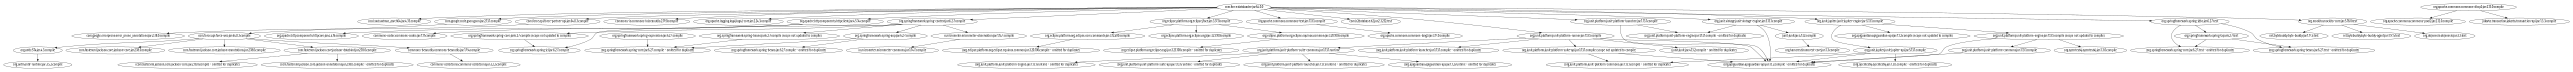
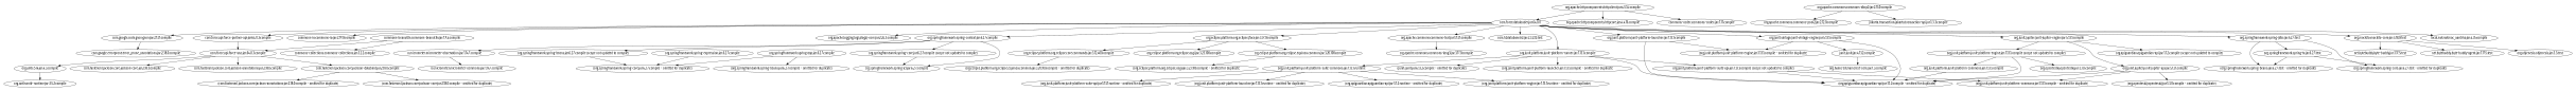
  digraph {
    fontname="Fira Sans"
    node [fontname="Fira Sans"]
    edge [fontname="Fira Sans"]
    "com.force:dataloader:jar:64.0.0"
    "local.swt:swtmac_aarch64:jar:4.35:compile"
    "com.google.code.gson:gson:jar:2.13.1:compile"
    "com.force.api:force-partner-api:jar:64.0.3:compile"
-   "commons-io:commons-io:jar:2.19.0:compile" [label="commons-io:commons-io:beanutils:2.19.0:compile"]
+   "commons-io:commons-io:jar:2.19.0:compile"
    "org.apache.logging.log4j:log4j-core:jar:2.24.3:compile"
    "org.apache.httpcomponents:httpclient:jar:4.5.14:compile"
    "org.springframework:spring-context:jar:6.2.7:compile"
    "org.eclipse.platform:org.eclipse.jface:jar:3.37.0:compile"
    "org.apache.commons:commons-text:jar:1.13.1:compile"
    "com.h2database:h2:jar:2.3.232:test"
    "org.junit.jupiter:junit-jupiter-engine:jar:5.13.1:compile"
    "org.junit.vintage:junit-vintage-engine:jar:5.13.1:compile"
    "org.junit.platform:junit-platform-launcher:jar:1.13.1:compile"
    "org.junit.platform:junit-platform-runner:jar:1.13.1:compile"
    "org.springframework:spring-jdbc:jar:6.2.7:test"
    "org.mockito:mockito-core:jar:5.18.0:test"
    "com.google.errorprone:error_prone_annotations:jar:2.38.0:compile"
    "com.force.api:force-wsc:jar:64.0.3:compile"
    "org.apache.commons:commons-dbcp2:jar:2.13.0:compile"
    "org.apache.commons:commons-pool2:jar:2.12.0:compile"
    "jakarta.transaction:jakarta.transaction-api:jar:1.3.3:compile"
    "org.apache.httpcomponents:httpcore:jar:4.4.16:compile"
    "commons-codec:commons-codec:jar:1.11:compile"
    "org.springframework:spring-aop:jar:6.2.7:compile"
    "org.springframework:spring-beans:jar:6.2.7:compile (scope not updated to compile)"
    "org.springframework:spring-core:jar:6.2.7:compile (scope not updated to compile)"
    "io.micrometer:micrometer-observation:jar:1.14.7:compile"
    "org.springframework:spring-jcl:jar:6.2.7:compile"
    "org.eclipse.platform:org.eclipse.core.commands:jar:3.12.400:compile"
    "org.eclipse.platform:org.eclipse.osgi:jar:3.23.100:compile"
    "org.eclipse.platform:org.eclipse.equinox.common:jar:3.20.100:compile"
    "org.apache.commons:commons-lang3:jar:3.17.0:compile"
    "org.junit.platform:junit-platform-engine:jar:1.13.1:compile (scope not updated to compile)"
    "org.junit.jupiter:junit-jupiter-api:jar:5.13.1:compile"
    "org.apiguardian:apiguardian-api:jar:1.1.2:compile (scope not updated to compile)"
    "(org.apiguardian:apiguardian-api:jar:1.1.2:compile - omitted for duplicate)"
    "(org.junit.platform:junit-platform-engine:jar:1.13.1:compile - omitted for duplicate)"
    "junit:junit:jar:4.13.2:compile"
    "(junit:junit:jar:4.13.2:compile - omitted for duplicate)"
    "(org.junit.platform:junit-platform-launcher:jar:1.13.1:compile - omitted for duplicate)"
    "org.junit.platform:junit-platform-suite-api:jar:1.13.1:compile (scope not updated to compile)"
    "org.junit.platform:junit-platform-suite-commons:jar:1.13.1:runtime"
    "(org.springframework:spring-beans:jar:6.2.7:test - omitted for duplicate)"
    "(org.springframework:spring-core:jar:6.2.7:test - omitted for duplicate)"
    "org.springframework:spring-tx:jar:6.2.7:test"
    "net.bytebuddy:byte-buddy:jar:1.17.5:test"
    "net.bytebuddy:byte-buddy-agent:jar:1.17.5:test"
    "org.objenesis:objenesis:jar:3.3:test"
    "org.antlr:ST4:jar:4.3:compile"
    "com.fasterxml.jackson.core:jackson-core:jar:2.18.0:compile"
    "com.fasterxml.jackson.core:jackson-annotations:jar:2.18.0:compile"
    "com.fasterxml.jackson.core:jackson-databind:jar:2.18.0:compile"
    "commons-beanutils:commons-beanutils:jar:1.9.4:compile"
    "(org.springframework:spring-beans:jar:6.2.7:compile - omitted for duplicate)"
    "(org.springframework:spring-core:jar:6.2.7:compile - omitted for duplicate)"
    "org.springframework:spring-expression:jar:6.2.7:compile"
    "io.micrometer:micrometer-commons:jar:1.14.7:compile"
    "(org.eclipse.platform:org.eclipse.equinox.common:jar:3.20.100:compile - omitted for duplicate)"
    "(org.eclipse.platform:org.eclipse.osgi:jar:3.23.100:compile - omitted for duplicate)"
    "org.opentest4j:opentest4j:jar:1.3.0:compile"
    "org.junit.platform:junit-platform-commons:jar:1.13.1:compile"
    "(org.opentest4j:opentest4j:jar:1.3.0:compile - omitted for duplicate)"
    "(org.junit.platform:junit-platform-commons:jar:1.13.1:compile - omitted for duplicate)"
    "org.hamcrest:hamcrest-core:jar:1.3:compile"
    "(org.junit.platform:junit-platform-launcher:jar:1.13.1:runtime - omitted for duplicate)"
    "(org.apiguardian:apiguardian-api:jar:1.1.2:runtime - omitted for duplicate)"
    "(org.junit.platform:junit-platform-engine:jar:1.13.1:runtime - omitted for duplicate)"
    "(org.junit.platform:junit-platform-suite-api:jar:1.13.1:runtime - omitted for duplicate)"
    "org.antlr:antlr-runtime:jar:3.5.2:compile"
    "(com.fasterxml.jackson.core:jackson-annotations:jar:2.18.0:compile - omitted for duplicate)"
    "(com.fasterxml.jackson.core:jackson-core:jar:2.18.0:compile - omitted for duplicate)"
    "commons-collections:commons-collections:jar:3.2.2:compile"
    "com.force:dataloader:jar:64.0.0" -> "local.swt:swtmac_aarch64:jar:4.35:compile"
    "com.force:dataloader:jar:64.0.0" -> "com.google.code.gson:gson:jar:2.13.1:compile"
    "com.force:dataloader:jar:64.0.0" -> "com.force.api:force-partner-api:jar:64.0.3:compile"
    "com.force:dataloader:jar:64.0.0" -> "commons-io:commons-io:jar:2.19.0:compile"
    "com.force:dataloader:jar:64.0.0" -> "org.apache.logging.log4j:log4j-core:jar:2.24.3:compile"
-   "com.force:dataloader:jar:64.0.0" -> "org.apache.httpcomponents:httpclient:jar:4.5.14:compile"
+   "org.apache.httpcomponents:httpclient:jar:4.5.14:compile" -> "com.force:dataloader:jar:64.0.0"
    "com.force:dataloader:jar:64.0.0" -> "org.springframework:spring-context:jar:6.2.7:compile"
    "com.force:dataloader:jar:64.0.0" -> "org.eclipse.platform:org.eclipse.jface:jar:3.37.0:compile"
    "com.force:dataloader:jar:64.0.0" -> "org.apache.commons:commons-text:jar:1.13.1:compile"
    "com.force:dataloader:jar:64.0.0" -> "com.h2database:h2:jar:2.3.232:test"
    "com.force:dataloader:jar:64.0.0" -> "org.junit.jupiter:junit-jupiter-engine:jar:5.13.1:compile"
    "com.force:dataloader:jar:64.0.0" -> "org.junit.vintage:junit-vintage-engine:jar:5.13.1:compile"
    "com.force:dataloader:jar:64.0.0" -> "org.junit.platform:junit-platform-launcher:jar:1.13.1:compile"
    "com.force:dataloader:jar:64.0.0" -> "org.junit.platform:junit-platform-runner:jar:1.13.1:compile"
    "com.force:dataloader:jar:64.0.0" -> "org.springframework:spring-jdbc:jar:6.2.7:test"
    "com.force:dataloader:jar:64.0.0" -> "org.mockito:mockito-core:jar:5.18.0:test"
    "com.google.code.gson:gson:jar:2.13.1:compile" -> "com.google.errorprone:error_prone_annotations:jar:2.38.0:compile"
    "com.force.api:force-partner-api:jar:64.0.3:compile" -> "com.force.api:force-wsc:jar:64.0.3:compile"
    "org.apache.httpcomponents:httpclient:jar:4.5.14:compile" -> "org.apache.httpcomponents:httpcore:jar:4.4.16:compile"
    "org.apache.httpcomponents:httpclient:jar:4.5.14:compile" -> "commons-codec:commons-codec:jar:1.11:compile"
-   "org.springframework:spring-context:jar:6.2.7:compile" -> "org.springframework:spring-aop:jar:6.2.7:compile"
    "org.springframework:spring-context:jar:6.2.7:compile" -> "org.springframework:spring-beans:jar:6.2.7:compile (scope not updated to compile)"
    "org.springframework:spring-context:jar:6.2.7:compile" -> "org.springframework:spring-core:jar:6.2.7:compile (scope not updated to compile)"
    "org.springframework:spring-context:jar:6.2.7:compile" -> "io.micrometer:micrometer-observation:jar:1.14.7:compile"
    "org.springframework:spring-context:jar:6.2.7:compile" -> "org.springframework:spring-jcl:jar:6.2.7:compile"
    "org.eclipse.platform:org.eclipse.jface:jar:3.37.0:compile" -> "org.eclipse.platform:org.eclipse.core.commands:jar:3.12.400:compile"
    "org.eclipse.platform:org.eclipse.jface:jar:3.37.0:compile" -> "org.eclipse.platform:org.eclipse.osgi:jar:3.23.100:compile"
    "org.eclipse.platform:org.eclipse.jface:jar:3.37.0:compile" -> "org.eclipse.platform:org.eclipse.equinox.common:jar:3.20.100:compile"
    "org.apache.commons:commons-text:jar:1.13.1:compile" -> "org.apache.commons:commons-lang3:jar:3.17.0:compile"
    "org.junit.jupiter:junit-jupiter-engine:jar:5.13.1:compile" -> "org.junit.platform:junit-platform-engine:jar:1.13.1:compile (scope not updated to compile)"
    "org.junit.jupiter:junit-jupiter-engine:jar:5.13.1:compile" -> "org.junit.jupiter:junit-jupiter-api:jar:5.13.1:compile"
    "org.junit.jupiter:junit-jupiter-engine:jar:5.13.1:compile" -> "org.apiguardian:apiguardian-api:jar:1.1.2:compile (scope not updated to compile)"
    "org.junit.vintage:junit-vintage-engine:jar:5.13.1:compile" -> "(org.apiguardian:apiguardian-api:jar:1.1.2:compile - omitted for duplicate)"
    "org.junit.vintage:junit-vintage-engine:jar:5.13.1:compile" -> "(org.junit.platform:junit-platform-engine:jar:1.13.1:compile - omitted for duplicate)"
    "org.junit.vintage:junit-vintage-engine:jar:5.13.1:compile" -> "junit:junit:jar:4.13.2:compile"
    "org.junit.platform:junit-platform-launcher:jar:1.13.1:compile" -> "(org.apiguardian:apiguardian-api:jar:1.1.2:compile - omitted for duplicate)"
    "org.junit.platform:junit-platform-launcher:jar:1.13.1:compile" -> "(org.junit.platform:junit-platform-engine:jar:1.13.1:compile - omitted for duplicate)"
    "org.junit.platform:junit-platform-runner:jar:1.13.1:compile" -> "(org.apiguardian:apiguardian-api:jar:1.1.2:compile - omitted for duplicate)"
    "org.junit.platform:junit-platform-runner:jar:1.13.1:compile" -> "(junit:junit:jar:4.13.2:compile - omitted for duplicate)"
    "org.junit.platform:junit-platform-runner:jar:1.13.1:compile" -> "(org.junit.platform:junit-platform-launcher:jar:1.13.1:compile - omitted for duplicate)"
    "org.junit.platform:junit-platform-runner:jar:1.13.1:compile" -> "org.junit.platform:junit-platform-suite-api:jar:1.13.1:compile (scope not updated to compile)"
    "org.junit.platform:junit-platform-runner:jar:1.13.1:compile" -> "org.junit.platform:junit-platform-suite-commons:jar:1.13.1:runtime"
    "org.springframework:spring-jdbc:jar:6.2.7:test" -> "(org.springframework:spring-beans:jar:6.2.7:test - omitted for duplicate)"
    "org.springframework:spring-jdbc:jar:6.2.7:test" -> "(org.springframework:spring-core:jar:6.2.7:test - omitted for duplicate)"
    "org.springframework:spring-jdbc:jar:6.2.7:test" -> "org.springframework:spring-tx:jar:6.2.7:test"
    "org.mockito:mockito-core:jar:5.18.0:test" -> "net.bytebuddy:byte-buddy:jar:1.17.5:test"
    "org.mockito:mockito-core:jar:5.18.0:test" -> "net.bytebuddy:byte-buddy-agent:jar:1.17.5:test"
    "org.mockito:mockito-core:jar:5.18.0:test" -> "org.objenesis:objenesis:jar:3.3:test"
    "com.force.api:force-wsc:jar:64.0.3:compile" -> "org.antlr:ST4:jar:4.3:compile"
    "com.force.api:force-wsc:jar:64.0.3:compile" -> "com.fasterxml.jackson.core:jackson-core:jar:2.18.0:compile"
    "com.force.api:force-wsc:jar:64.0.3:compile" -> "com.fasterxml.jackson.core:jackson-annotations:jar:2.18.0:compile"
    "com.force.api:force-wsc:jar:64.0.3:compile" -> "com.fasterxml.jackson.core:jackson-databind:jar:2.18.0:compile"
-   "com.force.api:force-wsc:jar:64.0.3:compile" -> "commons-beanutils:commons-beanutils:jar:1.9.4:compile"
+   "commons-beanutils:commons-beanutils:jar:1.9.4:compile" -> "com.force.api:force-wsc:jar:64.0.3:compile"
    "org.apache.commons:commons-dbcp2:jar:2.13.0:compile" -> "org.apache.commons:commons-pool2:jar:2.12.0:compile"
    "org.apache.commons:commons-dbcp2:jar:2.13.0:compile" -> "jakarta.transaction:jakarta.transaction-api:jar:1.3.3:compile"
    "org.springframework:spring-aop:jar:6.2.7:compile" -> "(org.springframework:spring-beans:jar:6.2.7:compile - omitted for duplicate)"
    "org.springframework:spring-aop:jar:6.2.7:compile" -> "(org.springframework:spring-core:jar:6.2.7:compile - omitted for duplicate)"
    "org.springframework:spring-beans:jar:6.2.7:compile (scope not updated to compile)" -> "(org.springframework:spring-core:jar:6.2.7:compile - omitted for duplicate)"
    "org.springframework:spring-core:jar:6.2.7:compile (scope not updated to compile)" -> "org.springframework:spring-jcl:jar:6.2.7:compile"
    "io.micrometer:micrometer-observation:jar:1.14.7:compile" -> "io.micrometer:micrometer-commons:jar:1.14.7:compile"
    "org.eclipse.platform:org.eclipse.core.commands:jar:3.12.400:compile" -> "(org.eclipse.platform:org.eclipse.equinox.common:jar:3.20.100:compile - omitted for duplicate)"
    "org.eclipse.platform:org.eclipse.equinox.common:jar:3.20.100:compile" -> "(org.eclipse.platform:org.eclipse.osgi:jar:3.23.100:compile - omitted for duplicate)"
    "org.junit.platform:junit-platform-engine:jar:1.13.1:compile (scope not updated to compile)" -> "(org.apiguardian:apiguardian-api:jar:1.1.2:compile - omitted for duplicate)"
    "org.junit.platform:junit-platform-engine:jar:1.13.1:compile (scope not updated to compile)" -> "org.opentest4j:opentest4j:jar:1.3.0:compile"
    "org.junit.platform:junit-platform-engine:jar:1.13.1:compile (scope not updated to compile)" -> "org.junit.platform:junit-platform-commons:jar:1.13.1:compile"
    "org.junit.jupiter:junit-jupiter-api:jar:5.13.1:compile" -> "(org.apiguardian:apiguardian-api:jar:1.1.2:compile - omitted for duplicate)"
    "org.junit.jupiter:junit-jupiter-api:jar:5.13.1:compile" -> "(org.opentest4j:opentest4j:jar:1.3.0:compile - omitted for duplicate)"
    "org.junit.jupiter:junit-jupiter-api:jar:5.13.1:compile" -> "(org.junit.platform:junit-platform-commons:jar:1.13.1:compile - omitted for duplicate)"
    "junit:junit:jar:4.13.2:compile" -> "org.hamcrest:hamcrest-core:jar:1.3:compile"
    "org.junit.platform:junit-platform-suite-api:jar:1.13.1:compile (scope not updated to compile)" -> "(org.apiguardian:apiguardian-api:jar:1.1.2:compile - omitted for duplicate)"
    "org.junit.platform:junit-platform-suite-api:jar:1.13.1:compile (scope not updated to compile)" -> "(org.junit.platform:junit-platform-commons:jar:1.13.1:compile - omitted for duplicate)"
    "org.junit.platform:junit-platform-suite-commons:jar:1.13.1:runtime" -> "(org.junit.platform:junit-platform-launcher:jar:1.13.1:runtime - omitted for duplicate)"
    "org.junit.platform:junit-platform-suite-commons:jar:1.13.1:runtime" -> "(org.apiguardian:apiguardian-api:jar:1.1.2:runtime - omitted for duplicate)"
    "org.junit.platform:junit-platform-suite-commons:jar:1.13.1:runtime" -> "(org.junit.platform:junit-platform-engine:jar:1.13.1:runtime - omitted for duplicate)"
    "org.junit.platform:junit-platform-suite-commons:jar:1.13.1:runtime" -> "(org.junit.platform:junit-platform-suite-api:jar:1.13.1:runtime - omitted for duplicate)"
    "org.springframework:spring-tx:jar:6.2.7:test" -> "(org.springframework:spring-beans:jar:6.2.7:test - omitted for duplicate)"
    "org.springframework:spring-tx:jar:6.2.7:test" -> "(org.springframework:spring-core:jar:6.2.7:test - omitted for duplicate)"
    "org.antlr:ST4:jar:4.3:compile" -> "org.antlr:antlr-runtime:jar:3.5.2:compile"
    "com.fasterxml.jackson.core:jackson-databind:jar:2.18.0:compile" -> "(com.fasterxml.jackson.core:jackson-annotations:jar:2.18.0:compile - omitted for duplicate)"
    "com.fasterxml.jackson.core:jackson-databind:jar:2.18.0:compile" -> "(com.fasterxml.jackson.core:jackson-core:jar:2.18.0:compile - omitted for duplicate)"
    "commons-beanutils:commons-beanutils:jar:1.9.4:compile" -> "commons-collections:commons-collections:jar:3.2.2:compile"
    "org.springframework:spring-expression:jar:6.2.7:compile" -> "(org.springframework:spring-core:jar:6.2.7:compile - omitted for duplicate)"
    "org.junit.platform:junit-platform-commons:jar:1.13.1:compile" -> "(org.apiguardian:apiguardian-api:jar:1.1.2:compile - omitted for duplicate)"
  }
